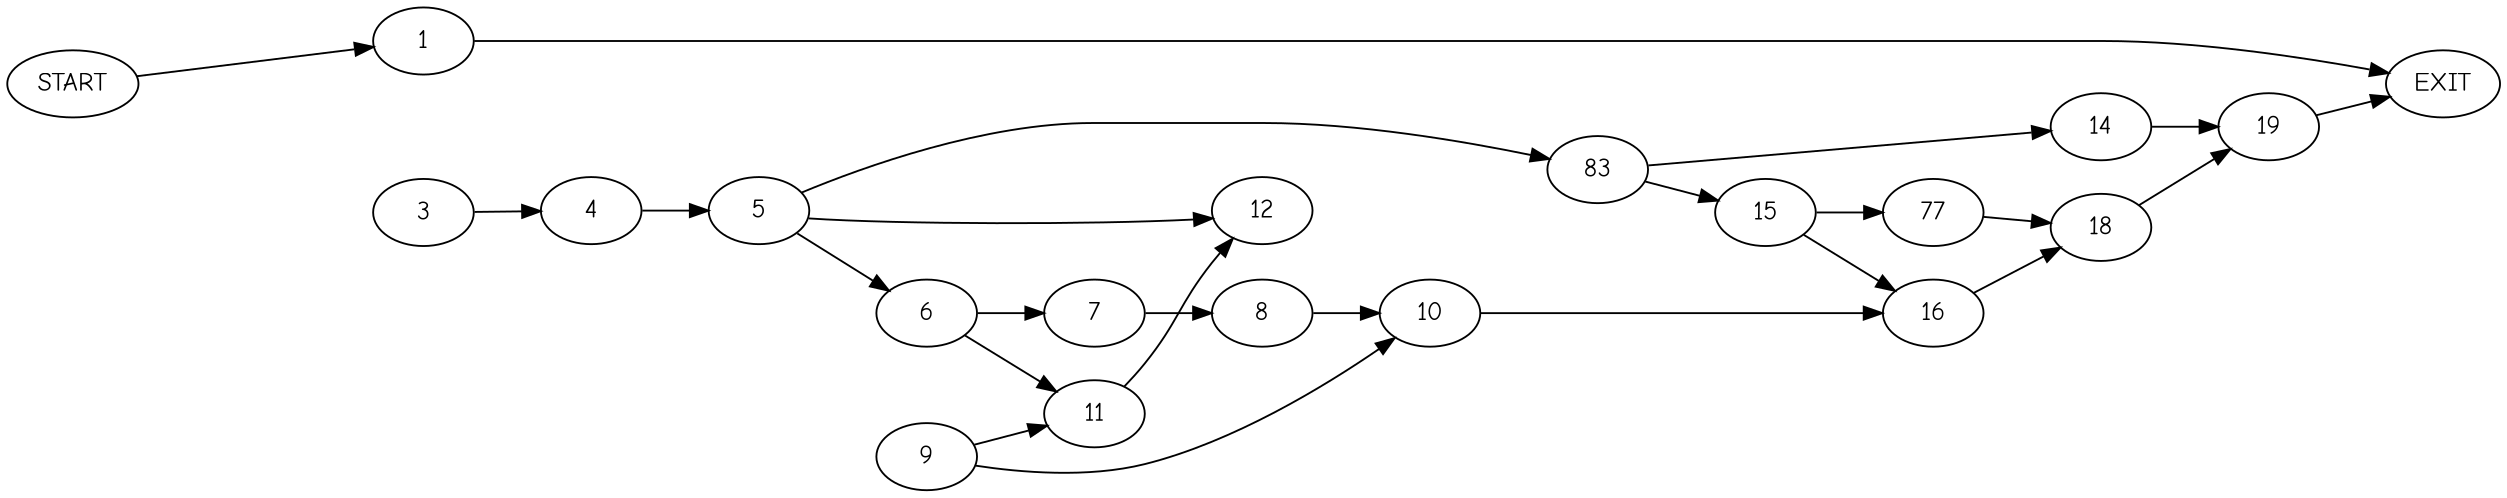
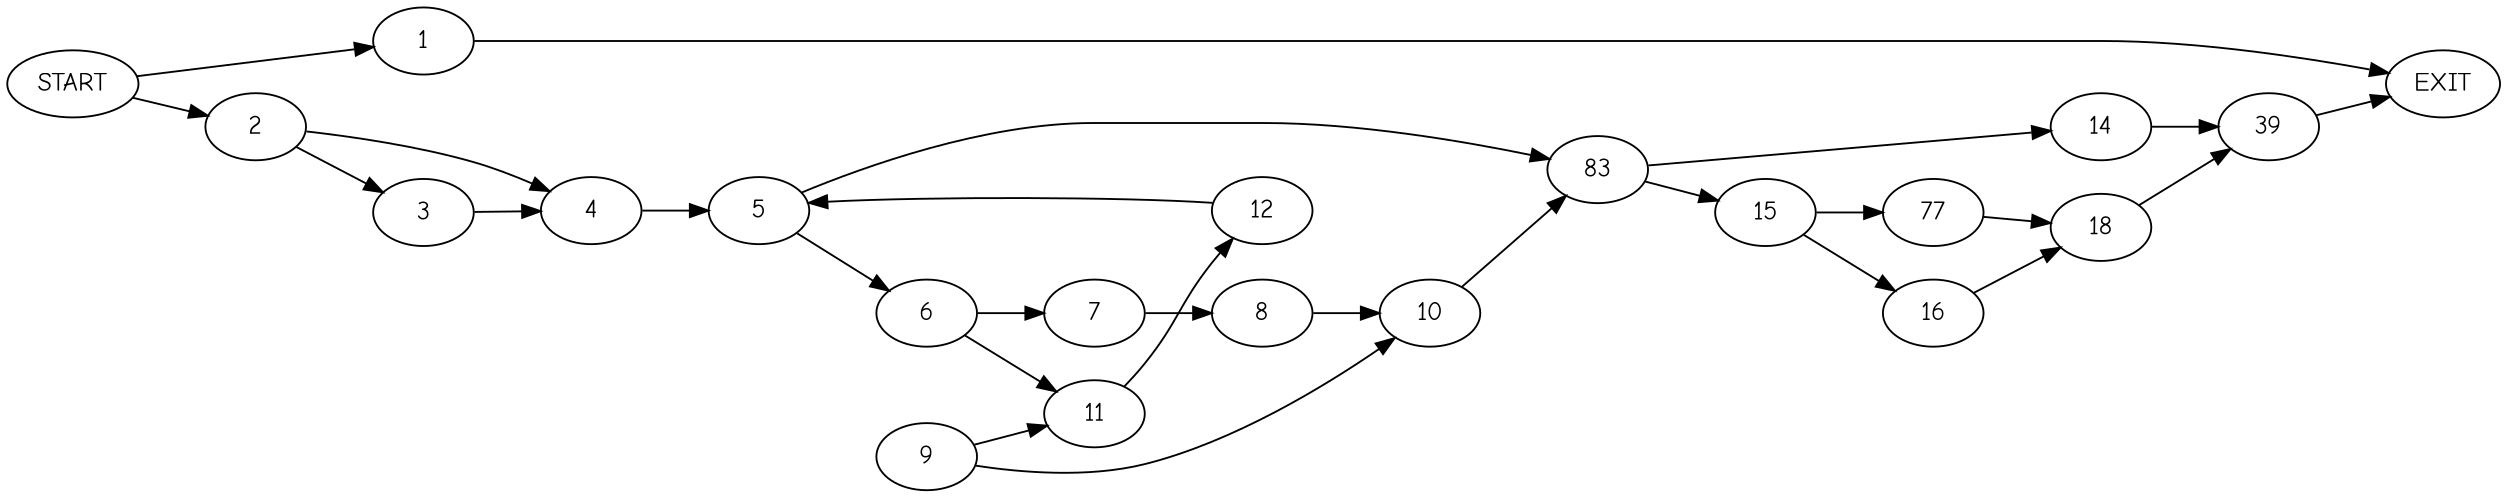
  digraph {
    fontname="Comic Neue"
    rankdir=LR
    node [fontname="Comic Neue"]
    edge [fontname="Comic Neue"]
    n1 [label=START]
    1
+   2
    n4 [label=EXIT]
    3
    4
    5
    6
    n9 [label=83]
    7
    11
    14
    15
    8
    10
    9
    12
-   19
+   19 [label=39]
    16
    n20 [label=77]
    18
    n1 -> 1
+   n1 -> 2
    1 -> n4
+   2 -> 3
+   2 -> 4
    3 -> 4
    4 -> 5
    5 -> 6
    5 -> n9
    6 -> 7
    6 -> 11
    n9 -> 14
    n9 -> 15
    7 -> 8
    11 -> 12
    14 -> 19
    15 -> 16
    15 -> n20
    8 -> 10
-   10 -> 16
+   10 -> n9
    9 -> 11
    9 -> 10
-   5 -> 12
+   12 -> 5
    19 -> n4
    16 -> 18
    n20 -> 18
    18 -> 19
  }
